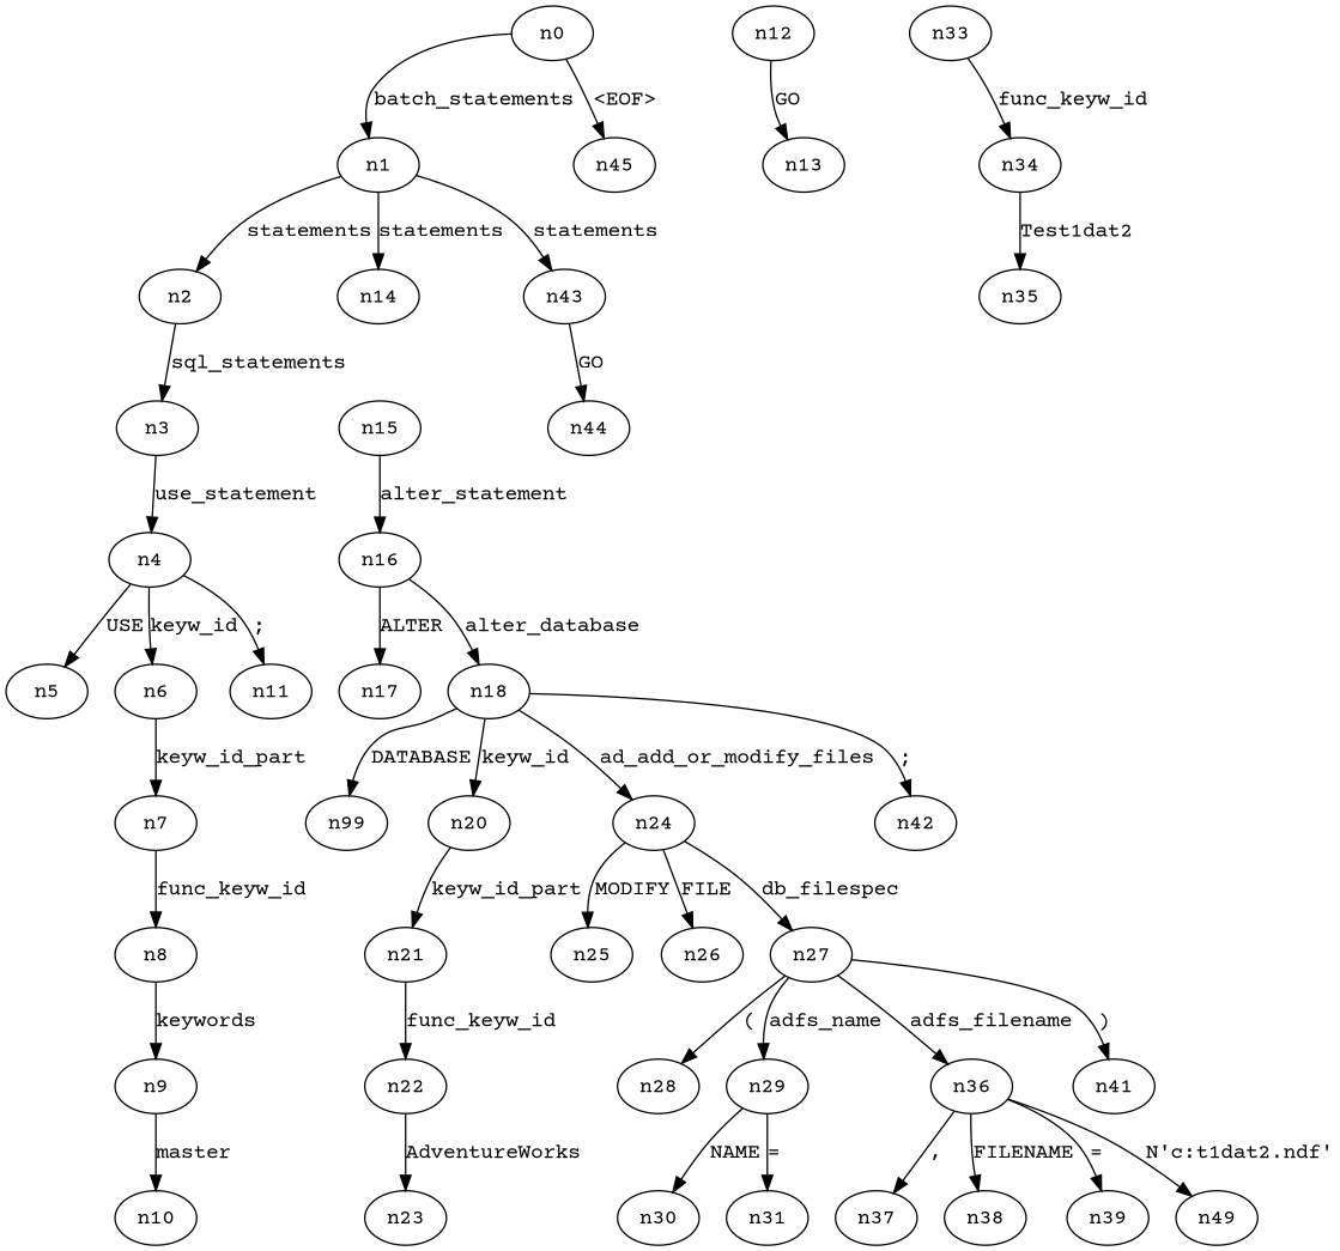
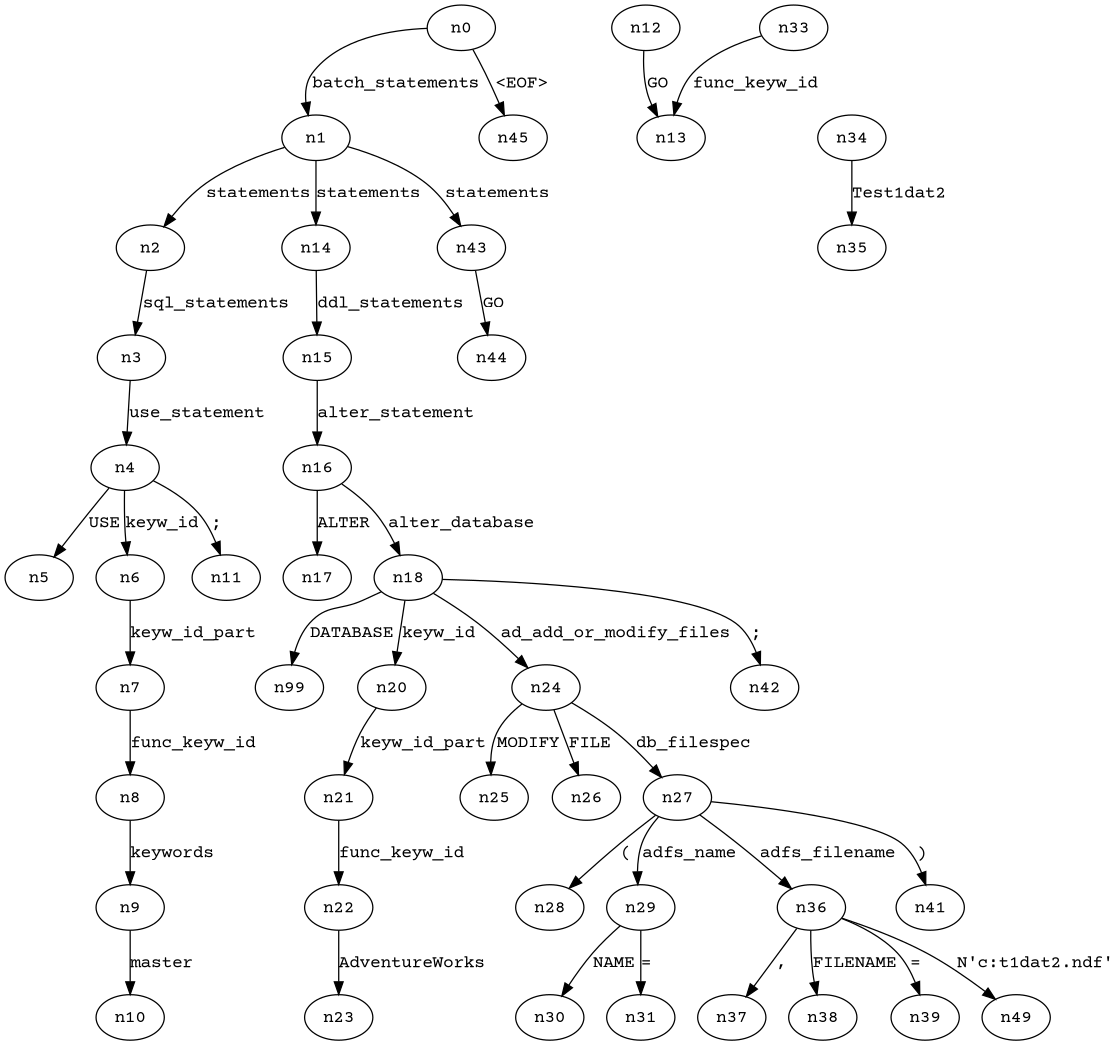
  digraph {
    fontname="Courier Prime"
    node [fontname="Courier Prime"]
    edge [fontname="Courier Prime"]
    n0
    n1
    n45
    n2
    n14
    n43
    n3
    n12
    n13
    n15
    n44
    n4
    n5
    n6
    n11
    n7
    n8
    n9
    n10
    n16
    n17
    n18
    n19 [label=n99]
    n20
    n24
    n42
    n21
    n25
    n26
    n27
    n22
    n23
    n28
    n29
    n36
    n41
    n30
    n31
    n37
    n38
    n39
    n40 [label=n49]
    n33
    n34
    n35
    n0 -> n1 [label=batch_statements]
    n0 -> n45 [label="<EOF>"]
    n1 -> n2 [label=statements]
    n1 -> n14 [label=statements]
    n1 -> n43 [label=statements]
    n2 -> n3 [label=sql_statements]
+   n14 -> n15 [label=ddl_statements]
    n43 -> n44 [label=GO]
    n3 -> n4 [label=use_statement]
    n12 -> n13 [label=GO]
    n15 -> n16 [label=alter_statement]
    n4 -> n5 [label=USE]
    n4 -> n6 [label=keyw_id]
    n4 -> n11 [label=";"]
    n6 -> n7 [label=keyw_id_part]
    n7 -> n8 [label=func_keyw_id]
    n8 -> n9 [label=keywords]
    n9 -> n10 [label=master]
    n16 -> n17 [label=ALTER]
    n16 -> n18 [label=alter_database]
    n18 -> n19 [label=DATABASE]
    n18 -> n20 [label=keyw_id]
    n18 -> n24 [label=ad_add_or_modify_files]
    n18 -> n42 [label=";"]
    n20 -> n21 [label=keyw_id_part]
    n24 -> n25 [label=MODIFY]
    n24 -> n26 [label=FILE]
    n24 -> n27 [label=db_filespec]
    n21 -> n22 [label=func_keyw_id]
    n27 -> n28 [label="("]
    n27 -> n29 [label=adfs_name]
    n27 -> n36 [label=adfs_filename]
    n27 -> n41 [label=")"]
    n22 -> n23 [label=AdventureWorks]
    n29 -> n30 [label=NAME]
    n29 -> n31 [label="="]
    n36 -> n37 [label=","]
    n36 -> n38 [label=FILENAME]
    n36 -> n39 [label="="]
    n36 -> n40 [label="N'c:\t1dat2.ndf'"]
-   n33 -> n34 [label=func_keyw_id]
+   n33 -> n13 [label=func_keyw_id]
    n34 -> n35 [label=Test1dat2]
  }
